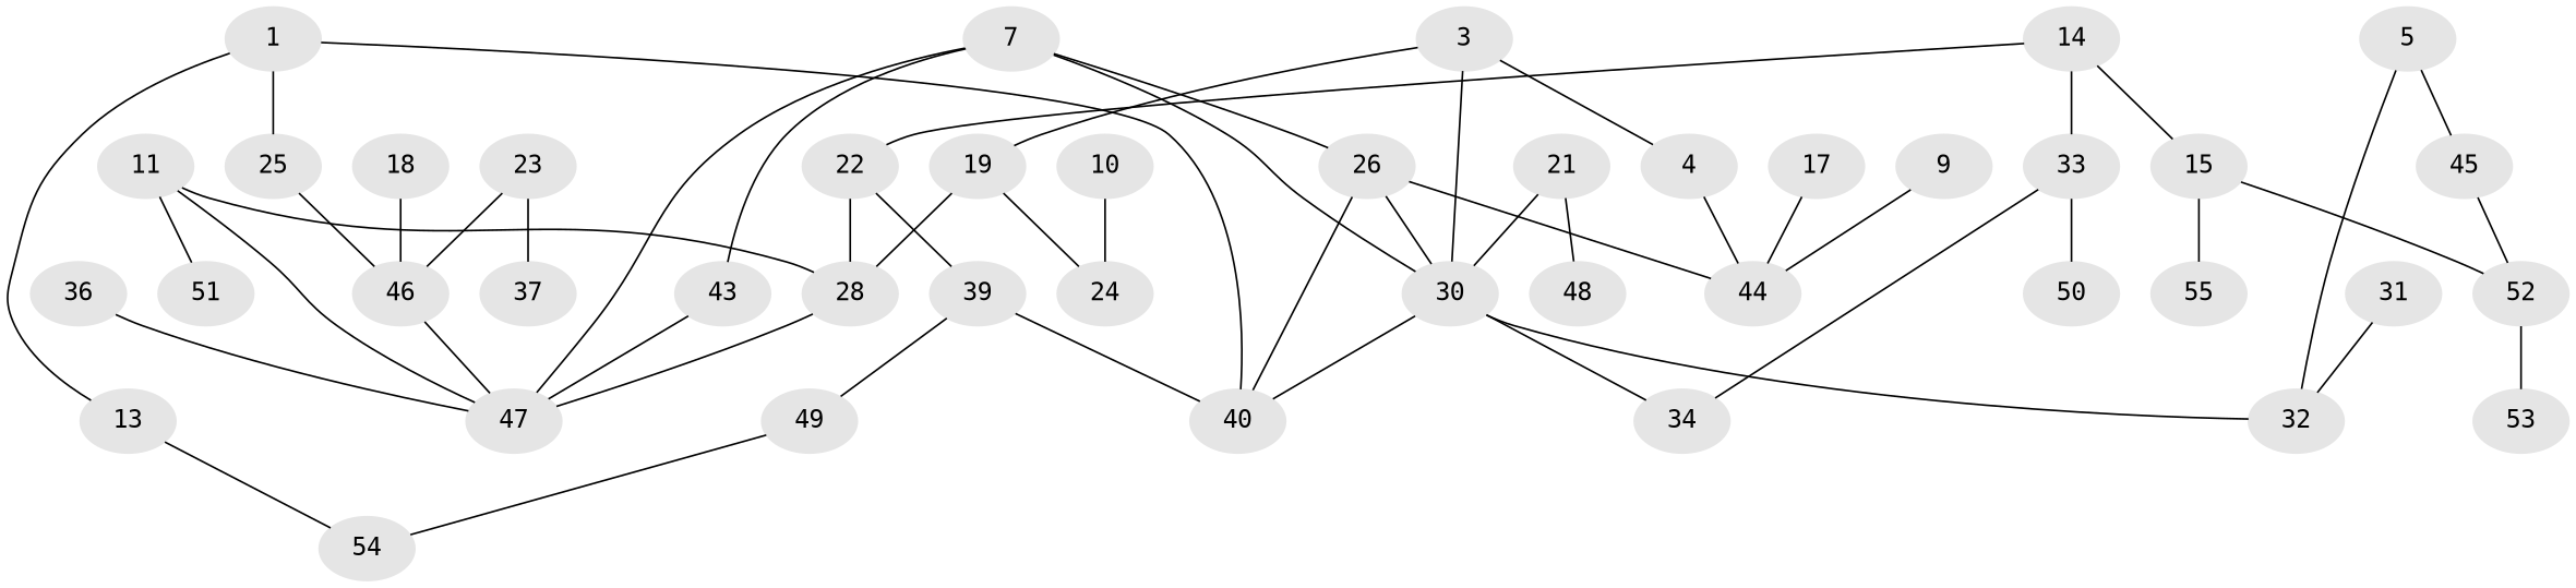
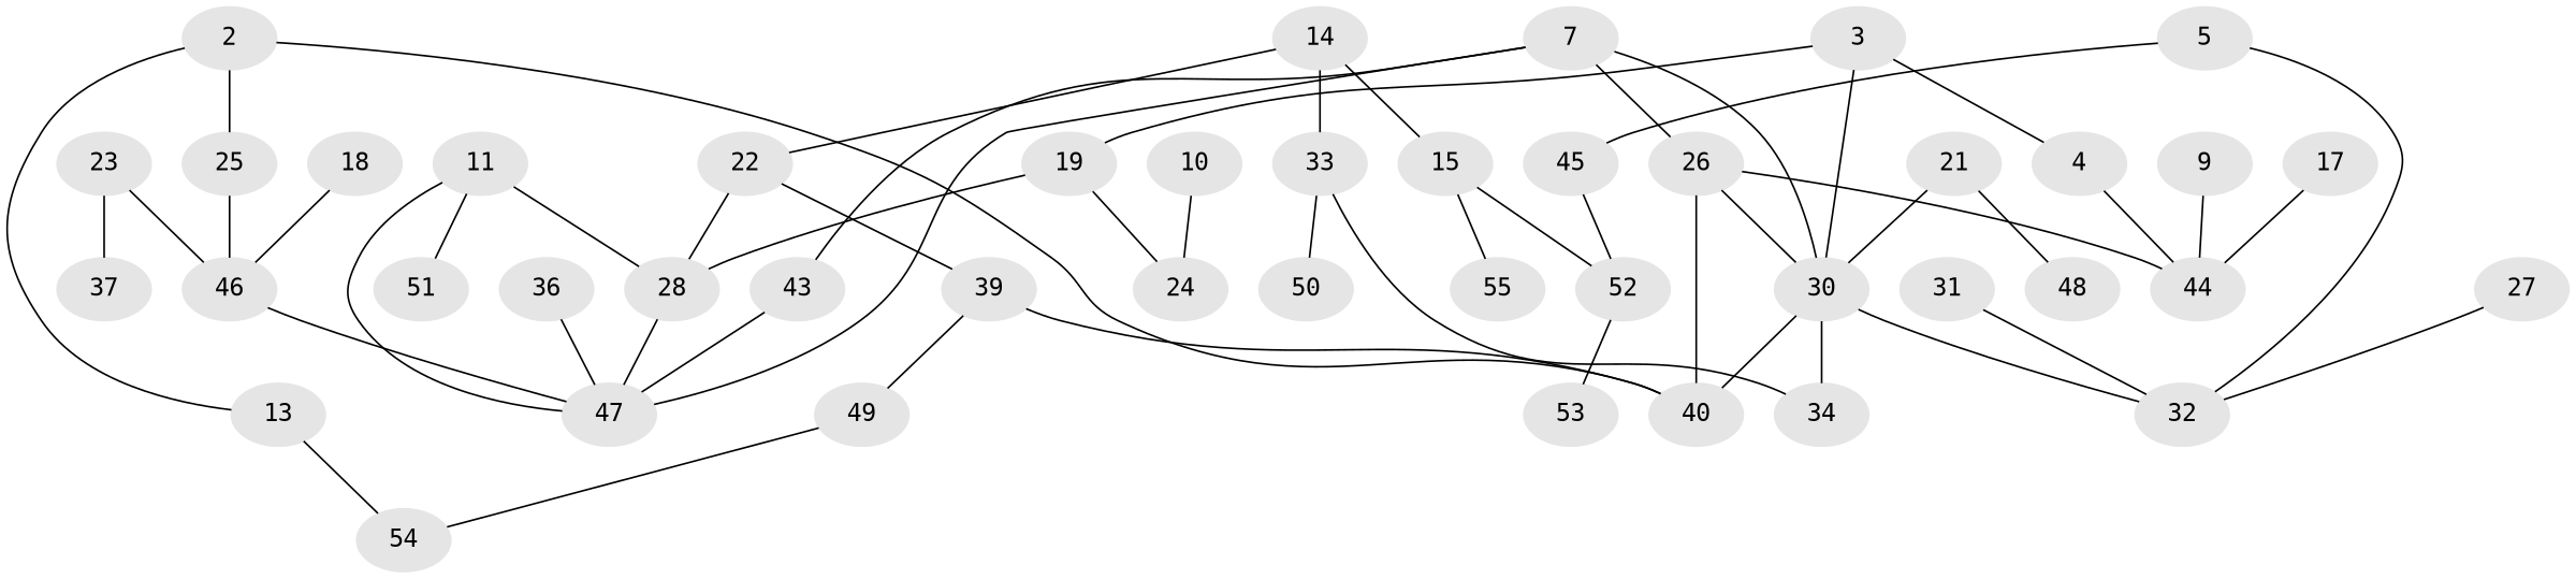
  graph {
    fontname="DejaVu Sans Mono"
    node [color=gray90 fontname="DejaVu Sans Mono" style=filled]
    edge [fontname="DejaVu Sans Mono" weight=1.0]
    4
    44
    10
    24
-   2 [label=1]
+   2
    13
    25
    40
    54
    46
    3
    19
    30
    28
    32
    34
    5
    45
    52
    7
    26
    n22 [label=43]
    47
    11
    51
    9
    14
    15
    22
    33
    55
    39
    50
    53
    17
    18
    21
    48
    49
    23
    37
+   27
    31
    36
    4 -- 44
    10 -- 24
    2 -- 13
    2 -- 25
    2 -- 40
    13 -- 54
    25 -- 46
    46 -- 47
    3 -- 4
    3 -- 19
    3 -- 30
    19 -- 24
    19 -- 28
    30 -- 40
    30 -- 32
    30 -- 34
    28 -- 47
    5 -- 32
    5 -- 45
    45 -- 52
    52 -- 53
    7 -- 30
    7 -- 26
    7 -- n22
    7 -- 47
    26 -- 44
    26 -- 40
    26 -- 30
    n22 -- 47
    11 -- 28
    11 -- 47
    11 -- 51
    9 -- 44
    14 -- 15
    14 -- 22
    14 -- 33
    15 -- 52
    15 -- 55
    22 -- 28
    22 -- 39
    33 -- 34
    33 -- 50
    39 -- 40
    39 -- 49
    17 -- 44
    18 -- 46
    21 -- 30
    21 -- 48
    49 -- 54
    23 -- 46
    23 -- 37
+   27 -- 32
    31 -- 32
    36 -- 47
  }
